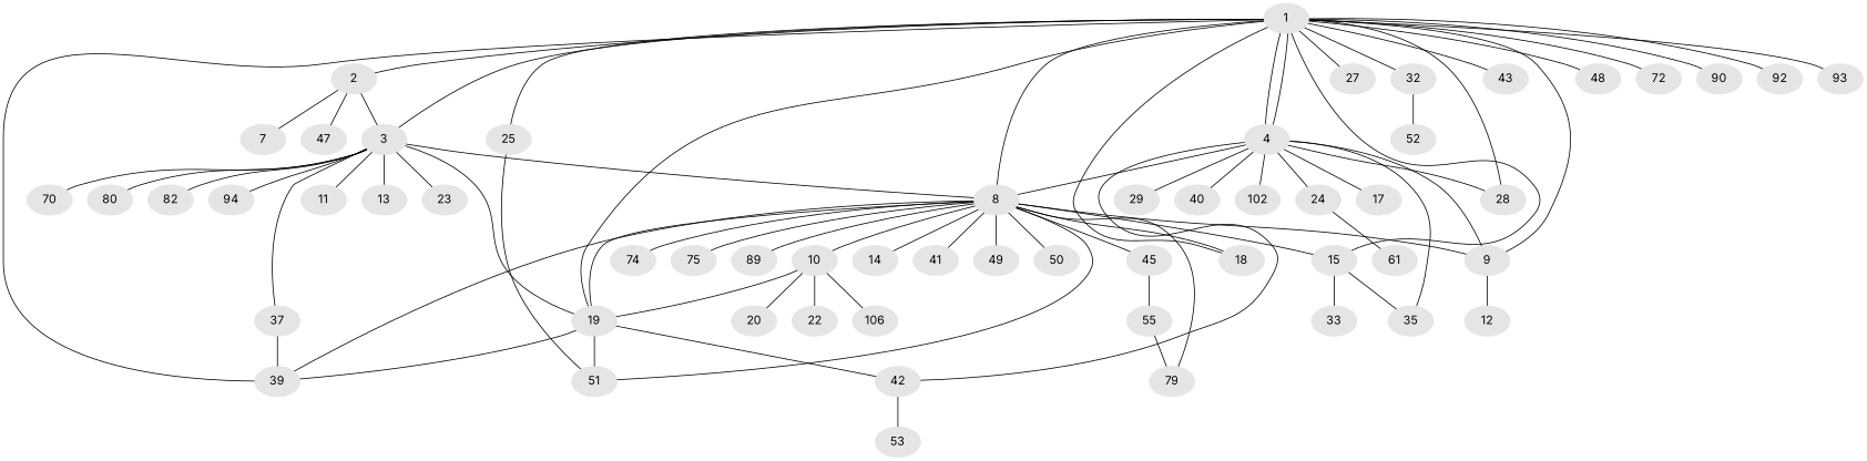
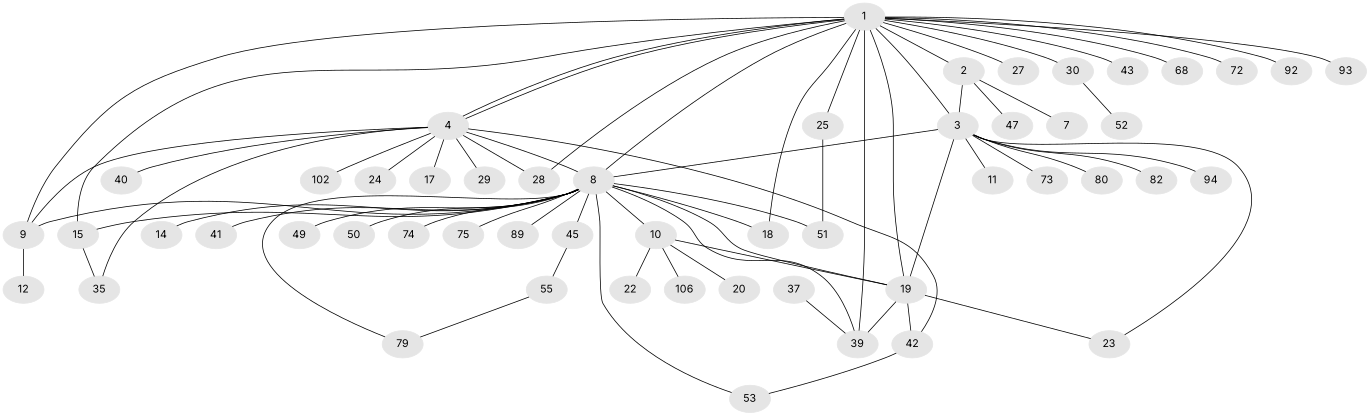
  graph {
    fontname=Inter
    node [color=gray90 fontname=Inter style=filled]
    edge [fontname=Inter]
    1 [super="+6"]
    2
    3
    4 [super="+5"]
    8 [super="+60+58+21+111+83+66"]
    9 [super="+91+97+64"]
    15 [super="+28+88+57+44+16"]
    18
    19 [super="+34+54+36"]
    25
    27
-   32 [super="+86"]
+   32 [super="+86" label=30]
    39 [super="+104+84"]
    43
    n15 [label=28 super="+100"]
-   68 [label=48]
+   68
    72
-   90
    92
    n20 [label=93]
    7
    47
    11
-   13
+   13 [label=73]
    23
    n26 [label=37 super="+56"]
-   70
    80
    82
    94 [super="+108"]
    24
    17
    29
    35
    40 [super="+87"]
    42 [super="+62+85+46"]
    102
    10 [super="+37"]
    14
    41
    45
    49 [super="+95"]
    50
    51 [super="+99+73+71"]
    53 [super="+63"]
    74
    75
    79 [super="+113+93+109"]
    89 [super="+107"]
    12
-   33
-   61
    52
    20
    22
    106
    55
    1 -- 2
    1 -- 3
    1 -- 4
    1 -- 4
    1 -- 8 [weight=2]
    1 -- 9
    1 -- 15
    1 -- 18
    1 -- 19
    1 -- 25
    1 -- 27
    1 -- 32
    1 -- 39 [weight=2]
    1 -- 43
    1 -- n15
    1 -- 68
    1 -- 72
-   1 -- 90
    1 -- 92
    1 -- n20
    2 -- 3
    2 -- 7
    2 -- 47
    3 -- 8
    3 -- 19 [weight=2]
    3 -- 11
    3 -- 13
    3 -- 23
-   3 -- n26
-   3 -- 70
    3 -- 80
    3 -- 82
    3 -- 94
    4 -- 8
    4 -- 9
    4 -- n15
    4 -- 24
    4 -- 17
    4 -- 29
    4 -- 35
    4 -- 40
    4 -- 42
    4 -- 102
    8 -- 9
    8 -- 15
    8 -- 18
    8 -- 19
    8 -- 39
    8 -- 10 [weight=2]
    8 -- 14
    8 -- 41
    8 -- 45
    8 -- 49
    8 -- 50
    8 -- 51
+   8 -- 53
    8 -- 74
    8 -- 75
    8 -- 79
    8 -- 89
    9 -- 12
    15 -- 35
-   15 -- 33
    19 -- 39
    19 -- 42
-   19 -- 51
+   19 -- 23
    25 -- 51
    32 -- 52
    n26 -- 39
-   24 -- 61
    42 -- 53
    10 -- 19
    10 -- 20
    10 -- 22
    10 -- 106
    45 -- 55
    55 -- 79
  }
